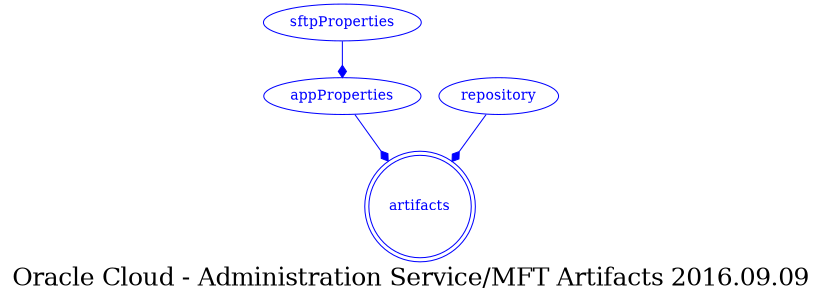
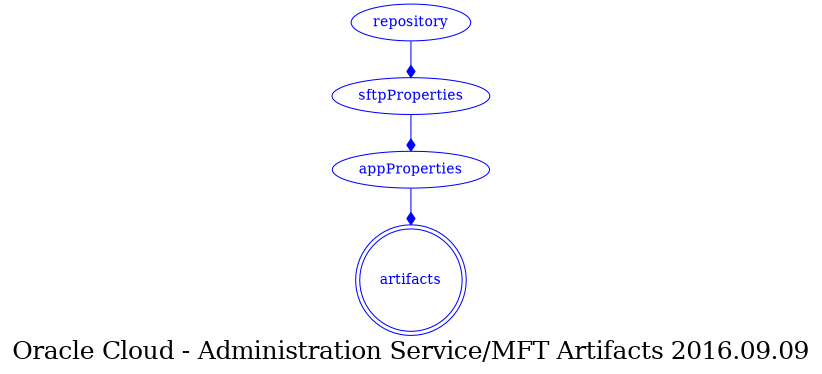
  digraph {
    fontsize=24
    label="Oracle Cloud - Administration Service/MFT Artifacts 2016.09.09"
    splines=true
    node [color=blue fontcolor=blue shape=ellipse]
    edge [arrowhead=diamond arrowtail=none color=blue fontcolor=blue]
    artifacts [shape=doublecircle]
    appProperties
    repository
    sftpProperties
    appProperties -> artifacts
-   repository -> artifacts
+   repository -> sftpProperties
    sftpProperties -> appProperties
  }
